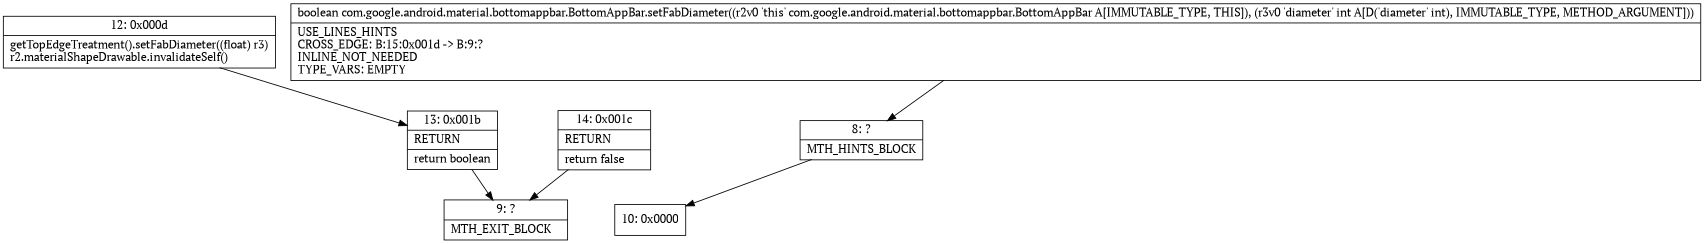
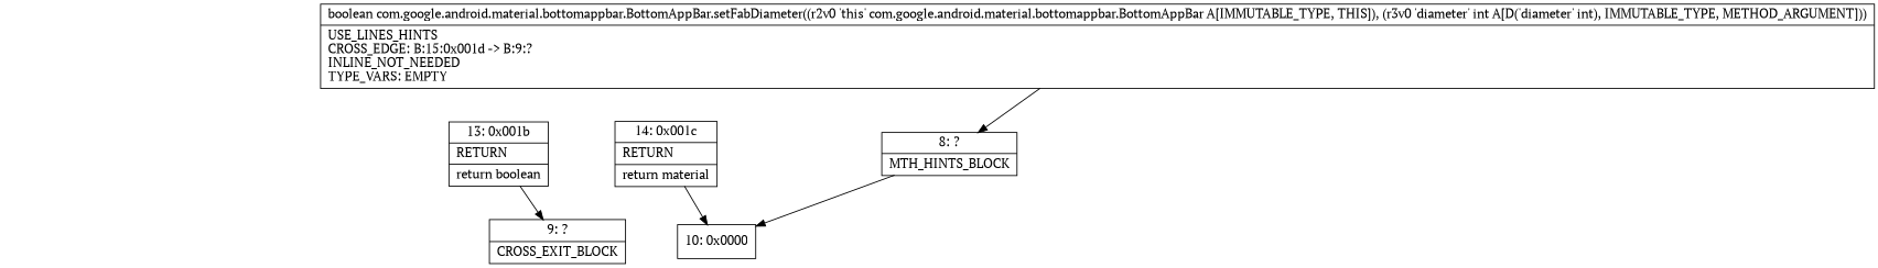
  digraph {
    fontname="PT Serif"
    node [fontname="PT Serif" shape=record]
    edge [fontname="PT Serif"]
    n1 [label="{8\:\ ?|MTH_HINTS_BLOCK\l}"]
    n2 [label="{10\:\ 0x0000}"]
-   n3 [label="{12\:\ 0x000d|getTopEdgeTreatment().setFabDiameter((float) r3)\lr2.materialShapeDrawable.invalidateSelf()\l}"]
    n4 [label="{13\:\ 0x001b|RETURN\l|return boolean\l}"]
-   n5 [label="{14\:\ 0x001c|RETURN\l|return false\l}"]
-   n6 [label="{9\:\ ?|MTH_EXIT_BLOCK\l}"]
+   n5 [label="{14\:\ 0x001c|RETURN\l|return material\l}"]
+   n6 [label="{9\:\ ?|CROSS_EXIT_BLOCK\l}"]
    n7 [label="{boolean com.google.android.material.bottomappbar.BottomAppBar.setFabDiameter((r2v0 'this' com.google.android.material.bottomappbar.BottomAppBar A[IMMUTABLE_TYPE, THIS]), (r3v0 'diameter' int A[D('diameter' int), IMMUTABLE_TYPE, METHOD_ARGUMENT]))  | USE_LINES_HINTS\lCROSS_EDGE: B:15:0x001d \-\> B:9:?\lINLINE_NOT_NEEDED\lTYPE_VARS: EMPTY\l}"]
    n1 -> n2
-   n3 -> n4
    n4 -> n6
-   n5 -> n6
+   n5 -> n2
    n7 -> n1
  }
